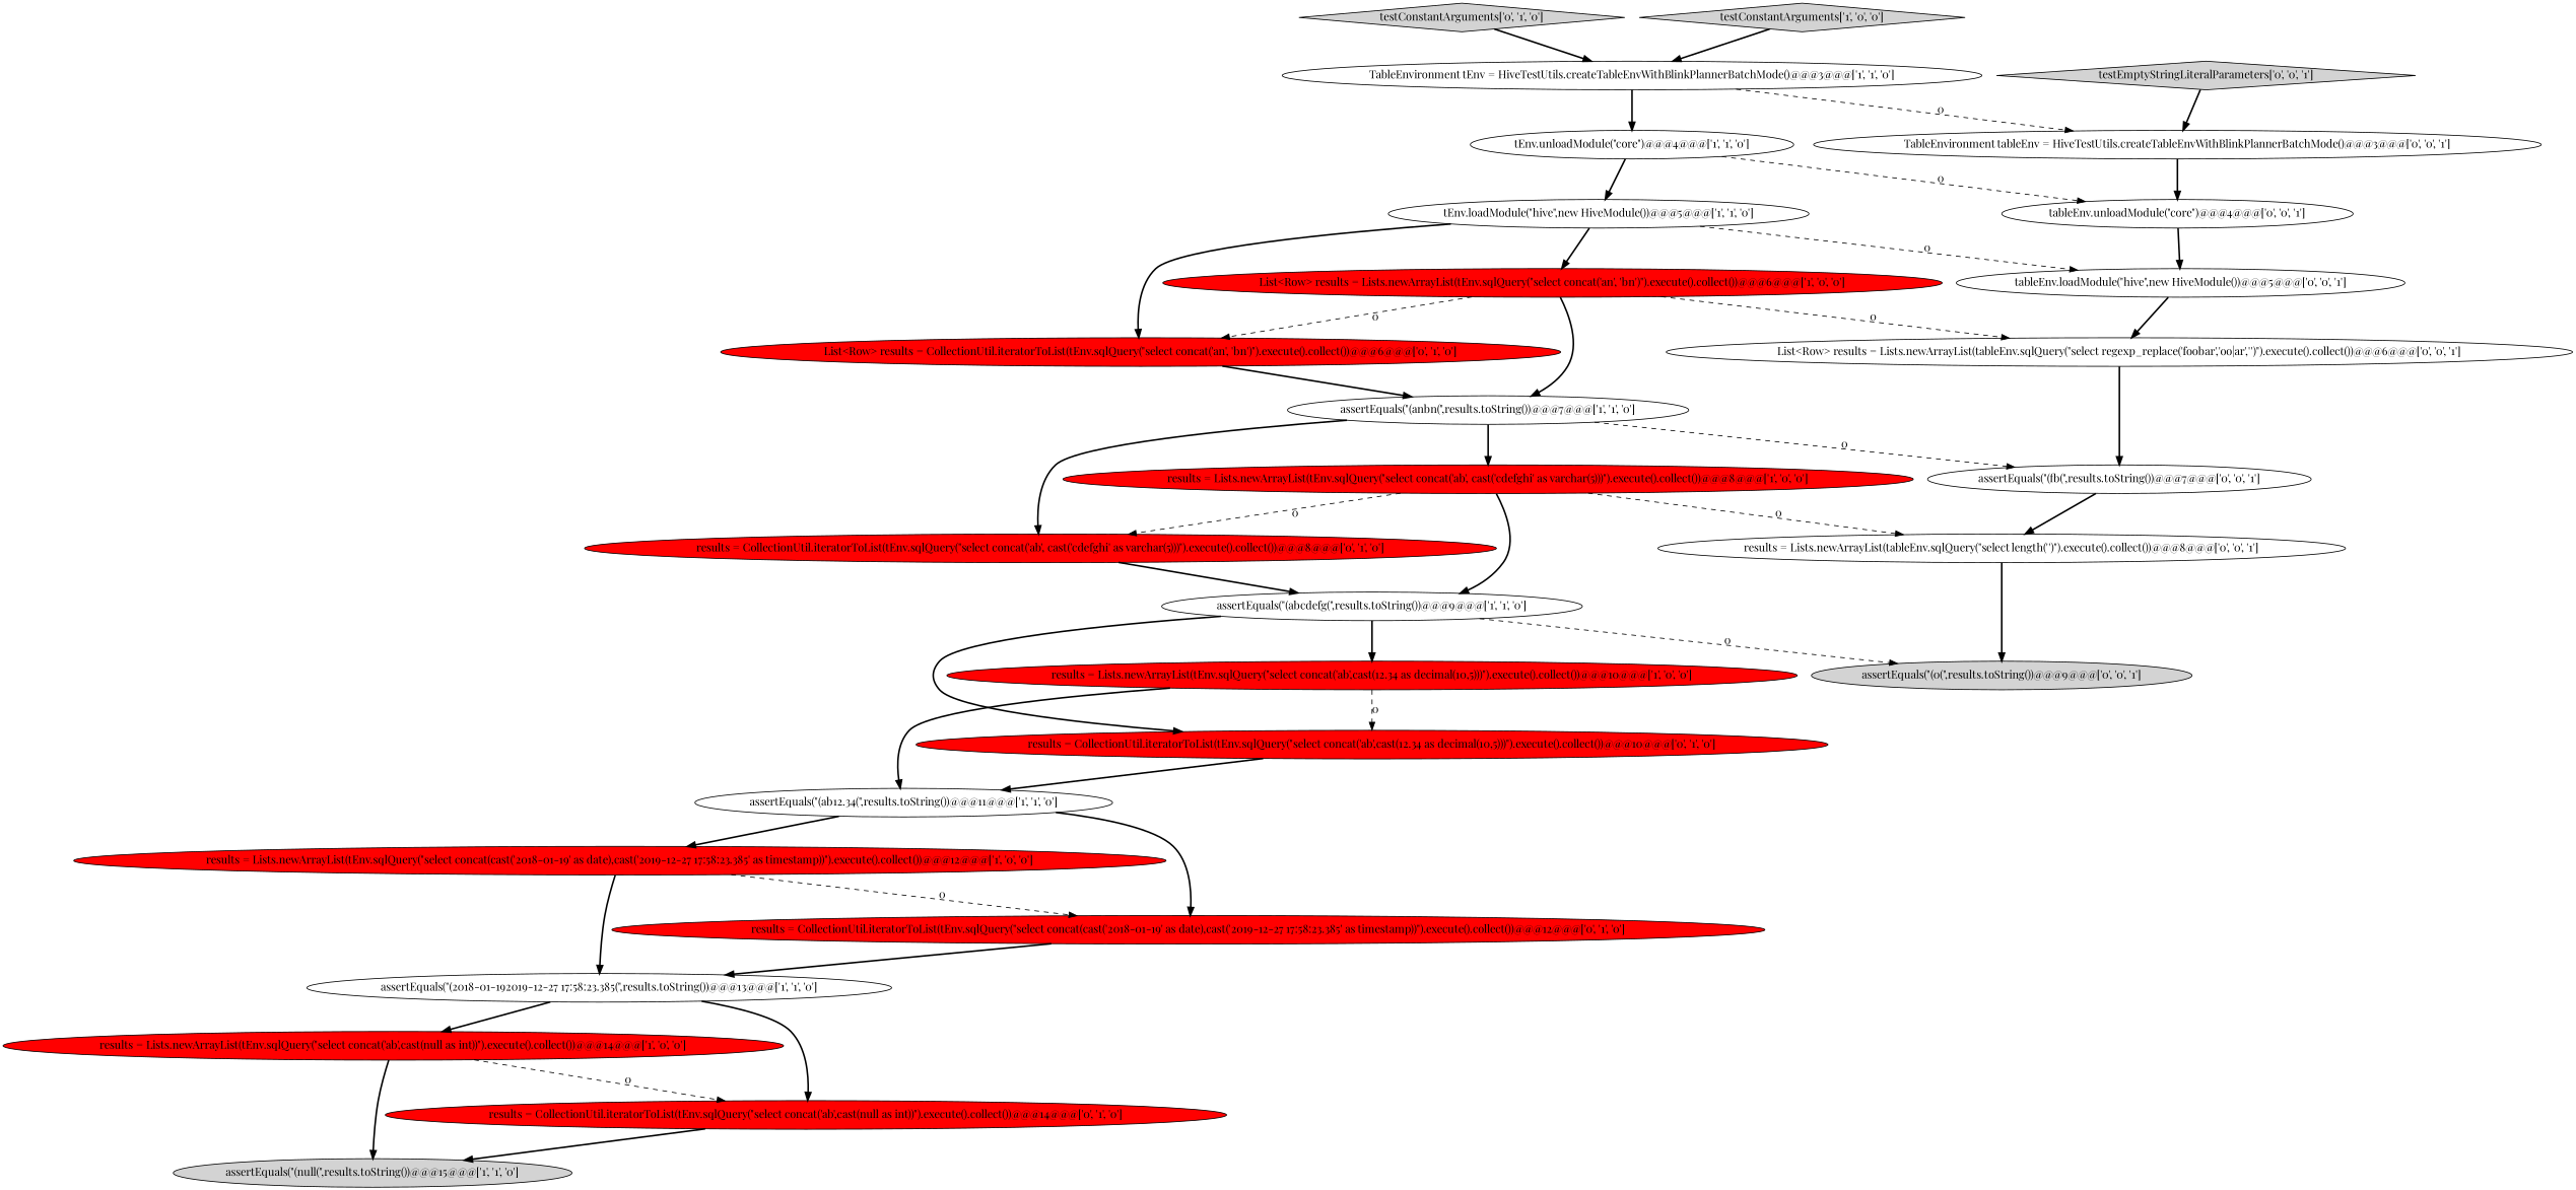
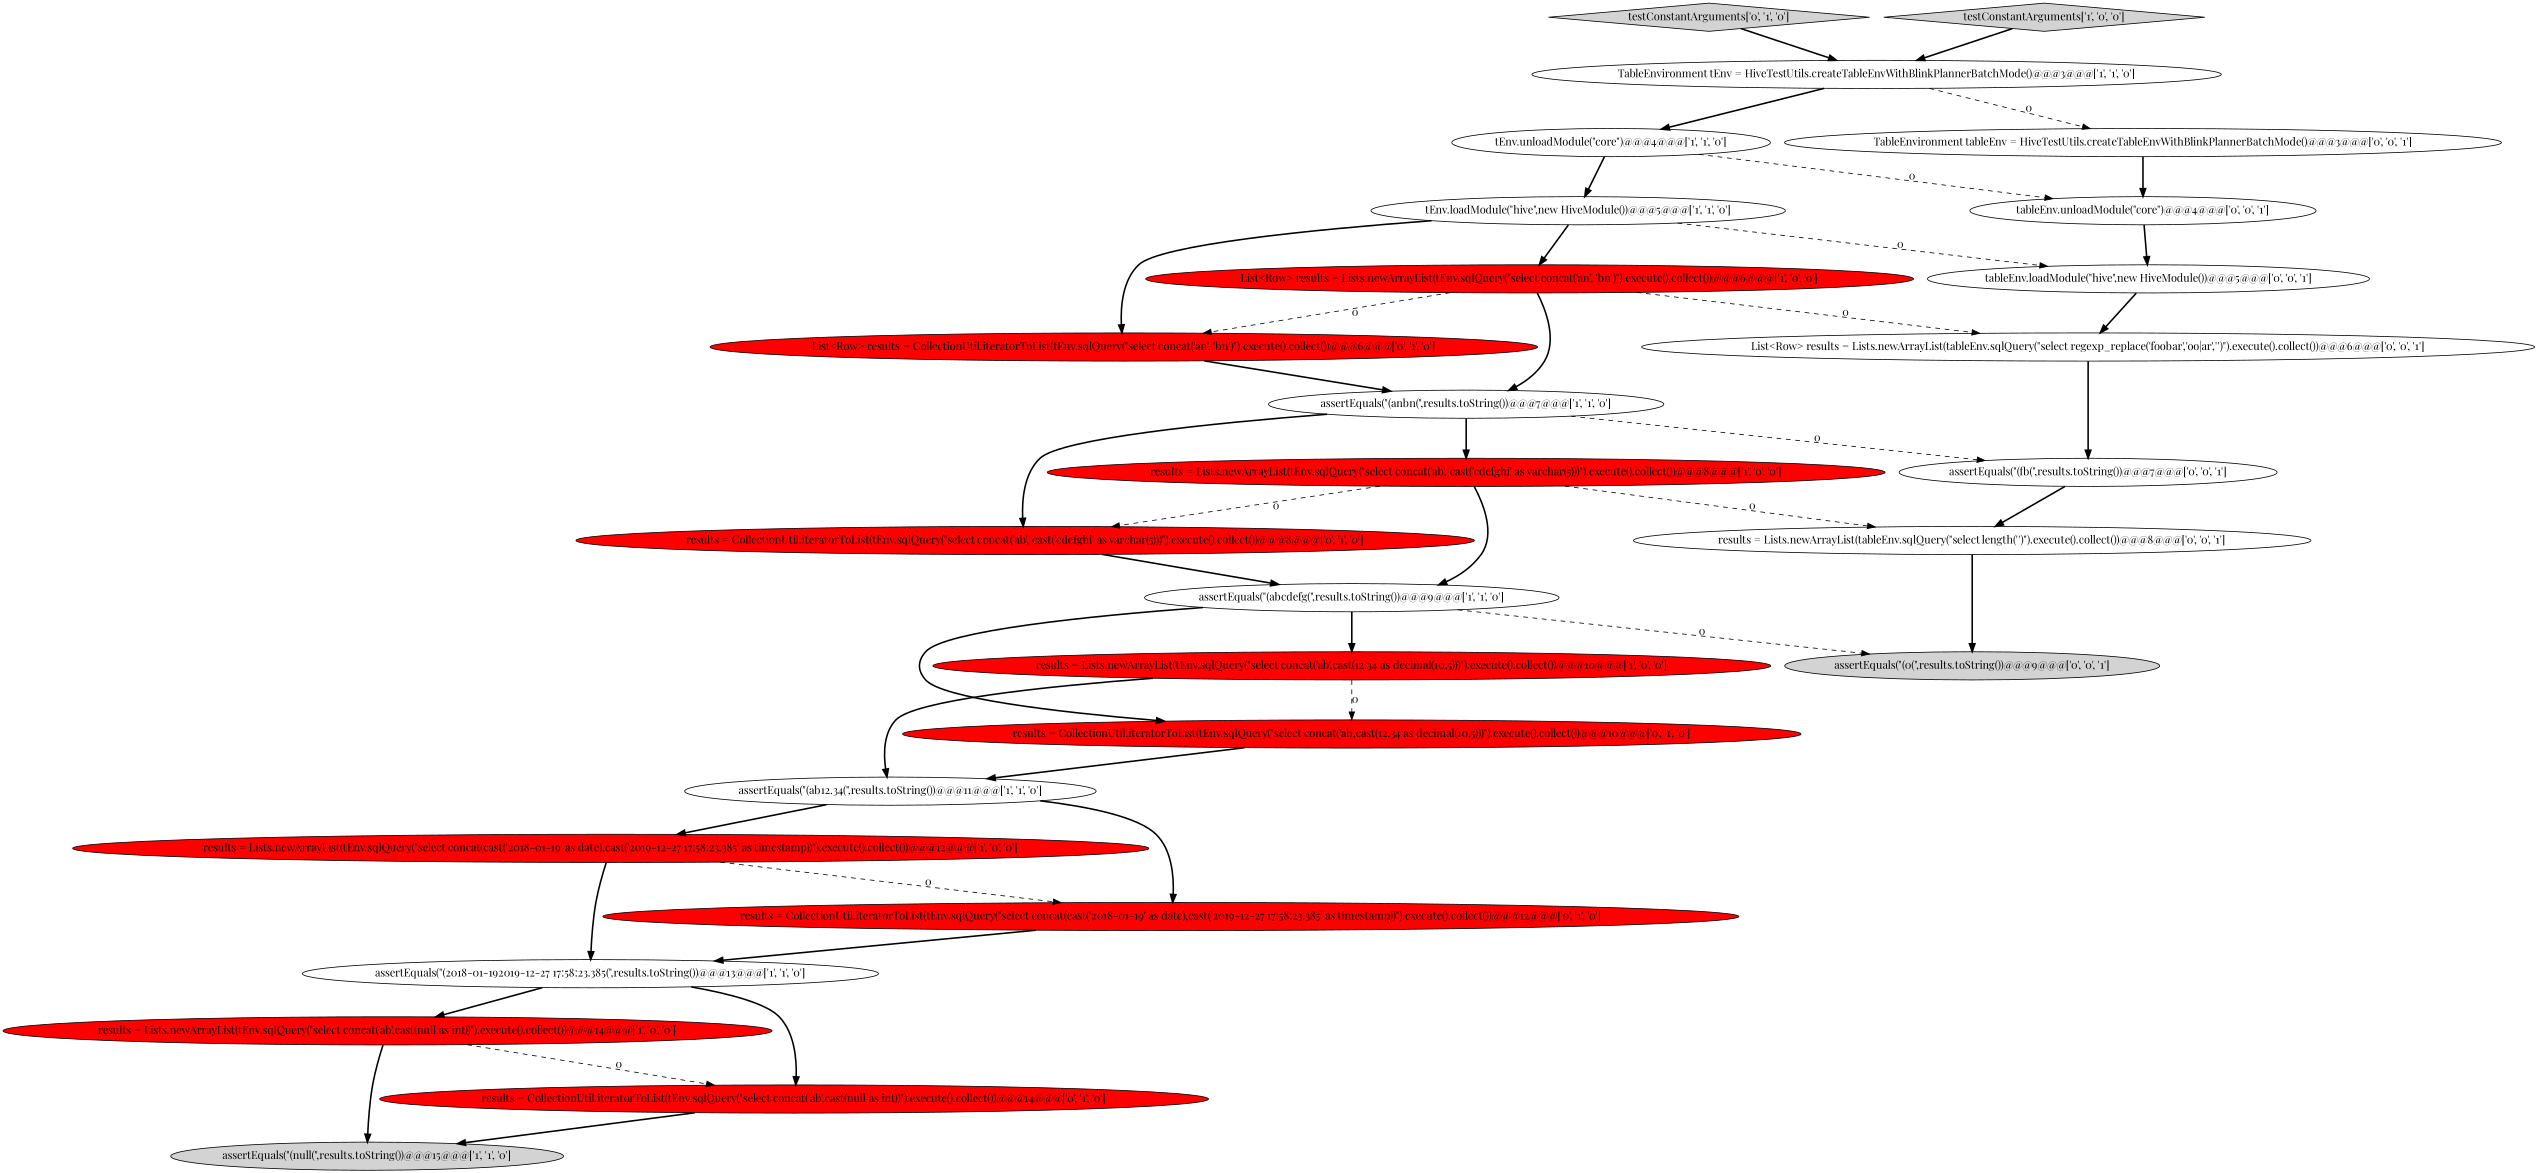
  digraph {
    fontname="Playfair Display"
    node [fillcolor=white shape=ellipse style=filled fontname="Playfair Display"]
    edge [style=bold fontname="Playfair Display"]
    n1 [fillcolor=red label="results = Lists.newArrayList(tEnv.sqlQuery(\"select concat('ab', cast('cdefghi' as varchar(5)))\").execute().collect())@@@8@@@['1', '0', '0']"]
    n2 [fillcolor=red label="results = CollectionUtil.iteratorToList(tEnv.sqlQuery(\"select concat('ab', cast('cdefghi' as varchar(5)))\").execute().collect())@@@8@@@['0', '1', '0']"]
    n3 [label="assertEquals(\"(abcdefg(\",results.toString())@@@9@@@['1', '1', '0']"]
    n4 [label="results = Lists.newArrayList(tableEnv.sqlQuery(\"select length('')\").execute().collect())@@@8@@@['0', '0', '1']"]
    n5 [label="TableEnvironment tableEnv = HiveTestUtils.createTableEnvWithBlinkPlannerBatchMode()@@@3@@@['0', '0', '1']"]
    n6 [label="tableEnv.unloadModule(\"core\")@@@4@@@['0', '0', '1']"]
    n7 [fillcolor=lightgray label="assertEquals(\"(0(\",results.toString())@@@9@@@['0', '0', '1']"]
    n8 [fillcolor=lightgray label="assertEquals(\"(null(\",results.toString())@@@15@@@['1', '1', '0']"]
    n9 [label="tEnv.loadModule(\"hive\",new HiveModule())@@@5@@@['1', '1', '0']"]
    n10 [fillcolor=red label="List<Row> results = Lists.newArrayList(tEnv.sqlQuery(\"select concat('an', 'bn')\").execute().collect())@@@6@@@['1', '0', '0']"]
    n11 [fillcolor=red label="List<Row> results = CollectionUtil.iteratorToList(tEnv.sqlQuery(\"select concat('an', 'bn')\").execute().collect())@@@6@@@['0', '1', '0']"]
    n12 [label="tableEnv.loadModule(\"hive\",new HiveModule())@@@5@@@['0', '0', '1']"]
    n13 [label="assertEquals(\"(ab12.34(\",results.toString())@@@11@@@['1', '1', '0']"]
    n14 [fillcolor=red label="results = Lists.newArrayList(tEnv.sqlQuery(\"select concat(cast('2018-01-19' as date),cast('2019-12-27 17:58:23.385' as timestamp))\").execute().collect())@@@12@@@['1', '0', '0']"]
    n15 [fillcolor=red label="results = CollectionUtil.iteratorToList(tEnv.sqlQuery(\"select concat(cast('2018-01-19' as date),cast('2019-12-27 17:58:23.385' as timestamp))\").execute().collect())@@@12@@@['0', '1', '0']"]
    n16 [label="tEnv.unloadModule(\"core\")@@@4@@@['1', '1', '0']"]
    n17 [label="assertEquals(\"(anbn(\",results.toString())@@@7@@@['1', '1', '0']"]
    n18 [label="List<Row> results = Lists.newArrayList(tableEnv.sqlQuery(\"select regexp_replace('foobar','oo|ar','')\").execute().collect())@@@6@@@['0', '0', '1']"]
    n19 [fillcolor=red label="results = Lists.newArrayList(tEnv.sqlQuery(\"select concat('ab',cast(12.34 as decimal(10,5)))\").execute().collect())@@@10@@@['1', '0', '0']"]
    n20 [fillcolor=red label="results = CollectionUtil.iteratorToList(tEnv.sqlQuery(\"select concat('ab',cast(12.34 as decimal(10,5)))\").execute().collect())@@@10@@@['0', '1', '0']"]
    n21 [fillcolor=red label="results = CollectionUtil.iteratorToList(tEnv.sqlQuery(\"select concat('ab',cast(null as int))\").execute().collect())@@@14@@@['0', '1', '0']"]
    n22 [label="assertEquals(\"(fb(\",results.toString())@@@7@@@['0', '0', '1']"]
    n23 [fillcolor=red label="results = Lists.newArrayList(tEnv.sqlQuery(\"select concat('ab',cast(null as int))\").execute().collect())@@@14@@@['1', '0', '0']"]
    n24 [label="TableEnvironment tEnv = HiveTestUtils.createTableEnvWithBlinkPlannerBatchMode()@@@3@@@['1', '1', '0']"]
    n25 [fillcolor=lightgray label="testConstantArguments['0', '1', '0']" shape=diamond]
    n26 [label="assertEquals(\"(2018-01-192019-12-27 17:58:23.385(\",results.toString())@@@13@@@['1', '1', '0']"]
-   n27 [fillcolor=lightgray label="testEmptyStringLiteralParameters['0', '0', '1']" shape=diamond]
    n28 [fillcolor=lightgray label="testConstantArguments['1', '0', '0']" shape=diamond]
    n1 -> n2 [label=0 style=dashed]
    n1 -> n3
    n1 -> n4 [label=0 style=dashed]
    n2 -> n3
    n3 -> n7 [label=0 style=dashed]
    n3 -> n19
    n3 -> n20
    n4 -> n7
    n5 -> n6
    n6 -> n12
    n9 -> n10
    n9 -> n11
    n9 -> n12 [label=0 style=dashed]
    n10 -> n11 [label=0 style=dashed]
    n10 -> n17
    n10 -> n18 [label=0 style=dashed]
    n11 -> n17
    n12 -> n18
    n13 -> n14
    n13 -> n15
    n14 -> n15 [label=0 style=dashed]
    n14 -> n26
    n15 -> n26
    n16 -> n6 [label=0 style=dashed]
    n16 -> n9
    n17 -> n1
    n17 -> n2
    n17 -> n22 [label=0 style=dashed]
    n18 -> n22
    n19 -> n13
    n19 -> n20 [label=0 style=dashed]
    n20 -> n13
    n21 -> n8
    n22 -> n4
    n23 -> n8
    n23 -> n21 [label=0 style=dashed]
    n24 -> n5 [label=0 style=dashed]
    n24 -> n16
    n25 -> n24
    n26 -> n21
    n26 -> n23
-   n27 -> n5
    n28 -> n24
  }
